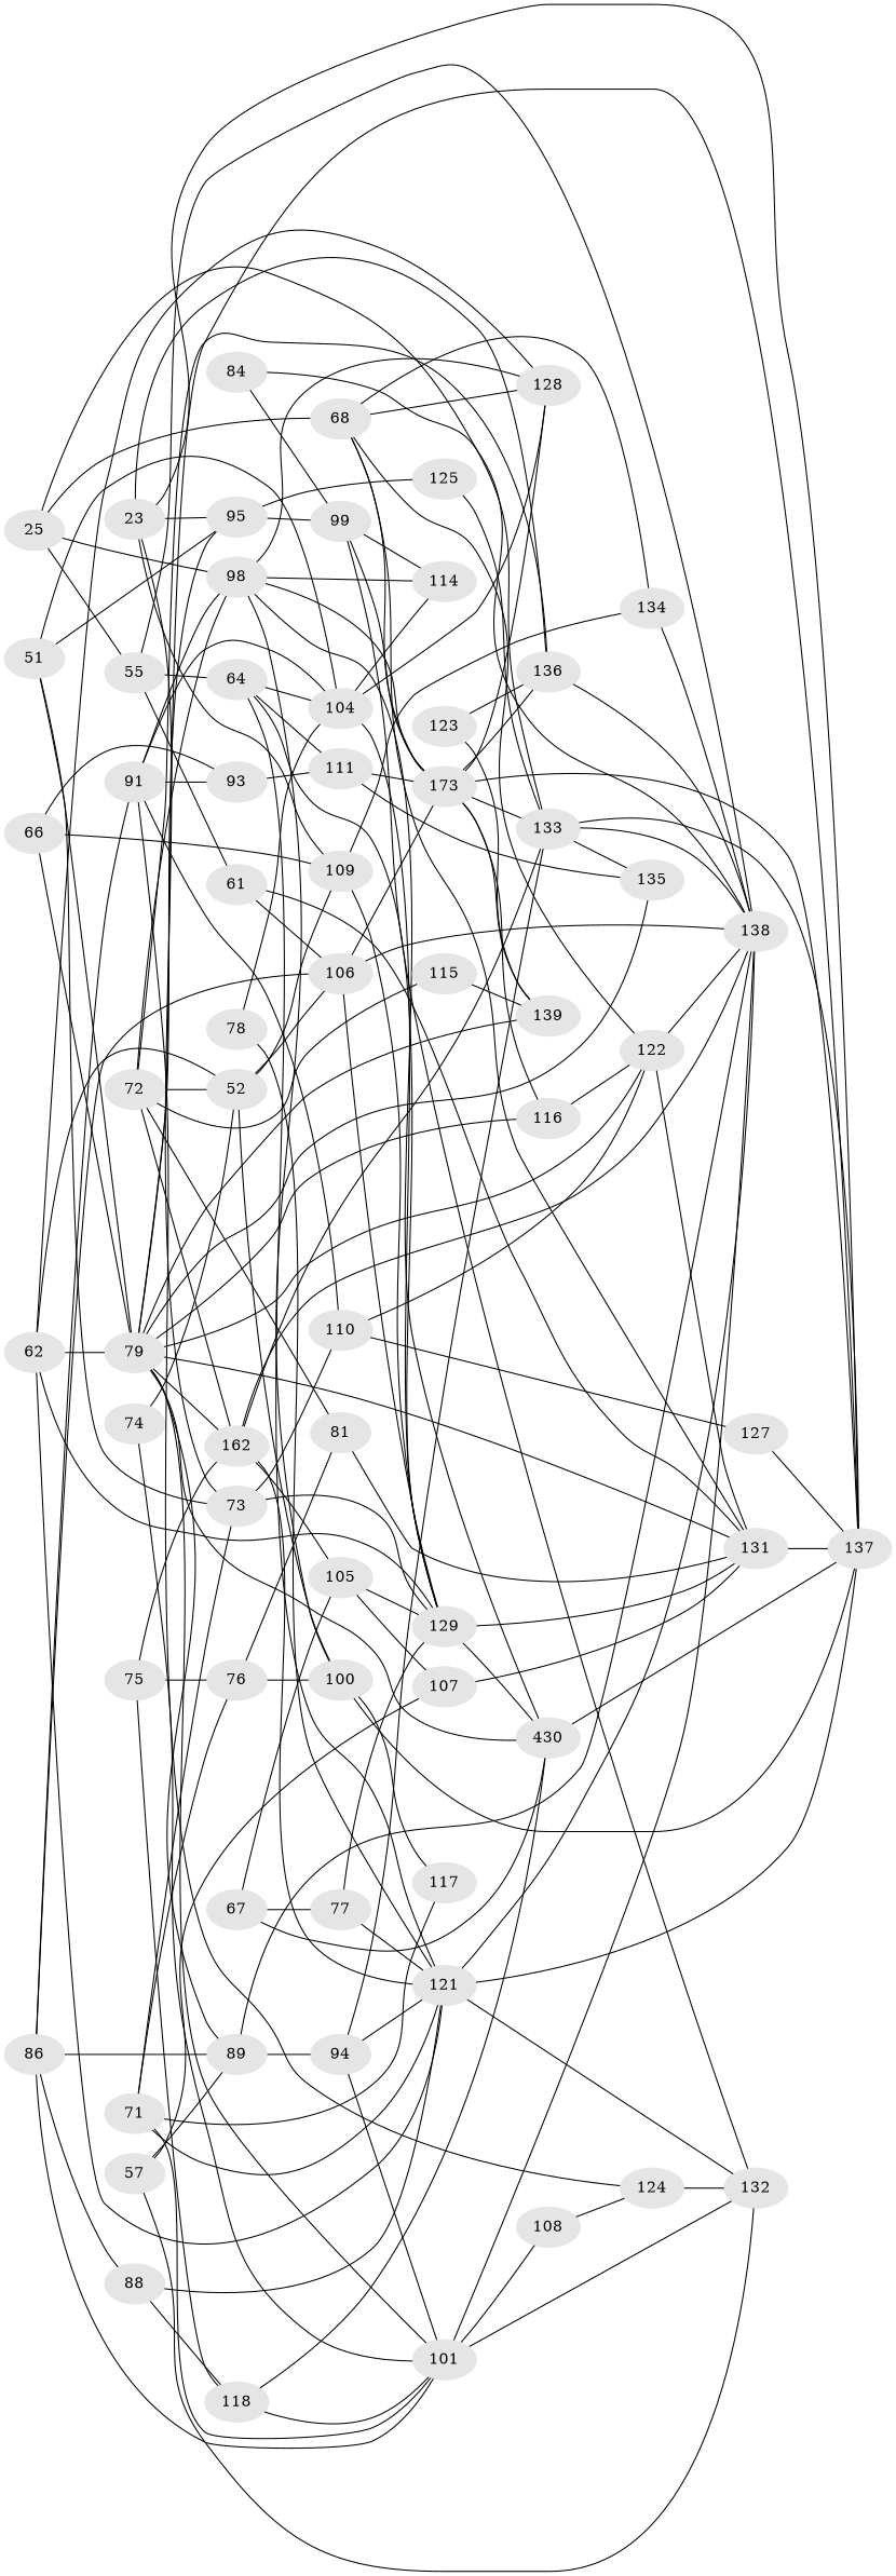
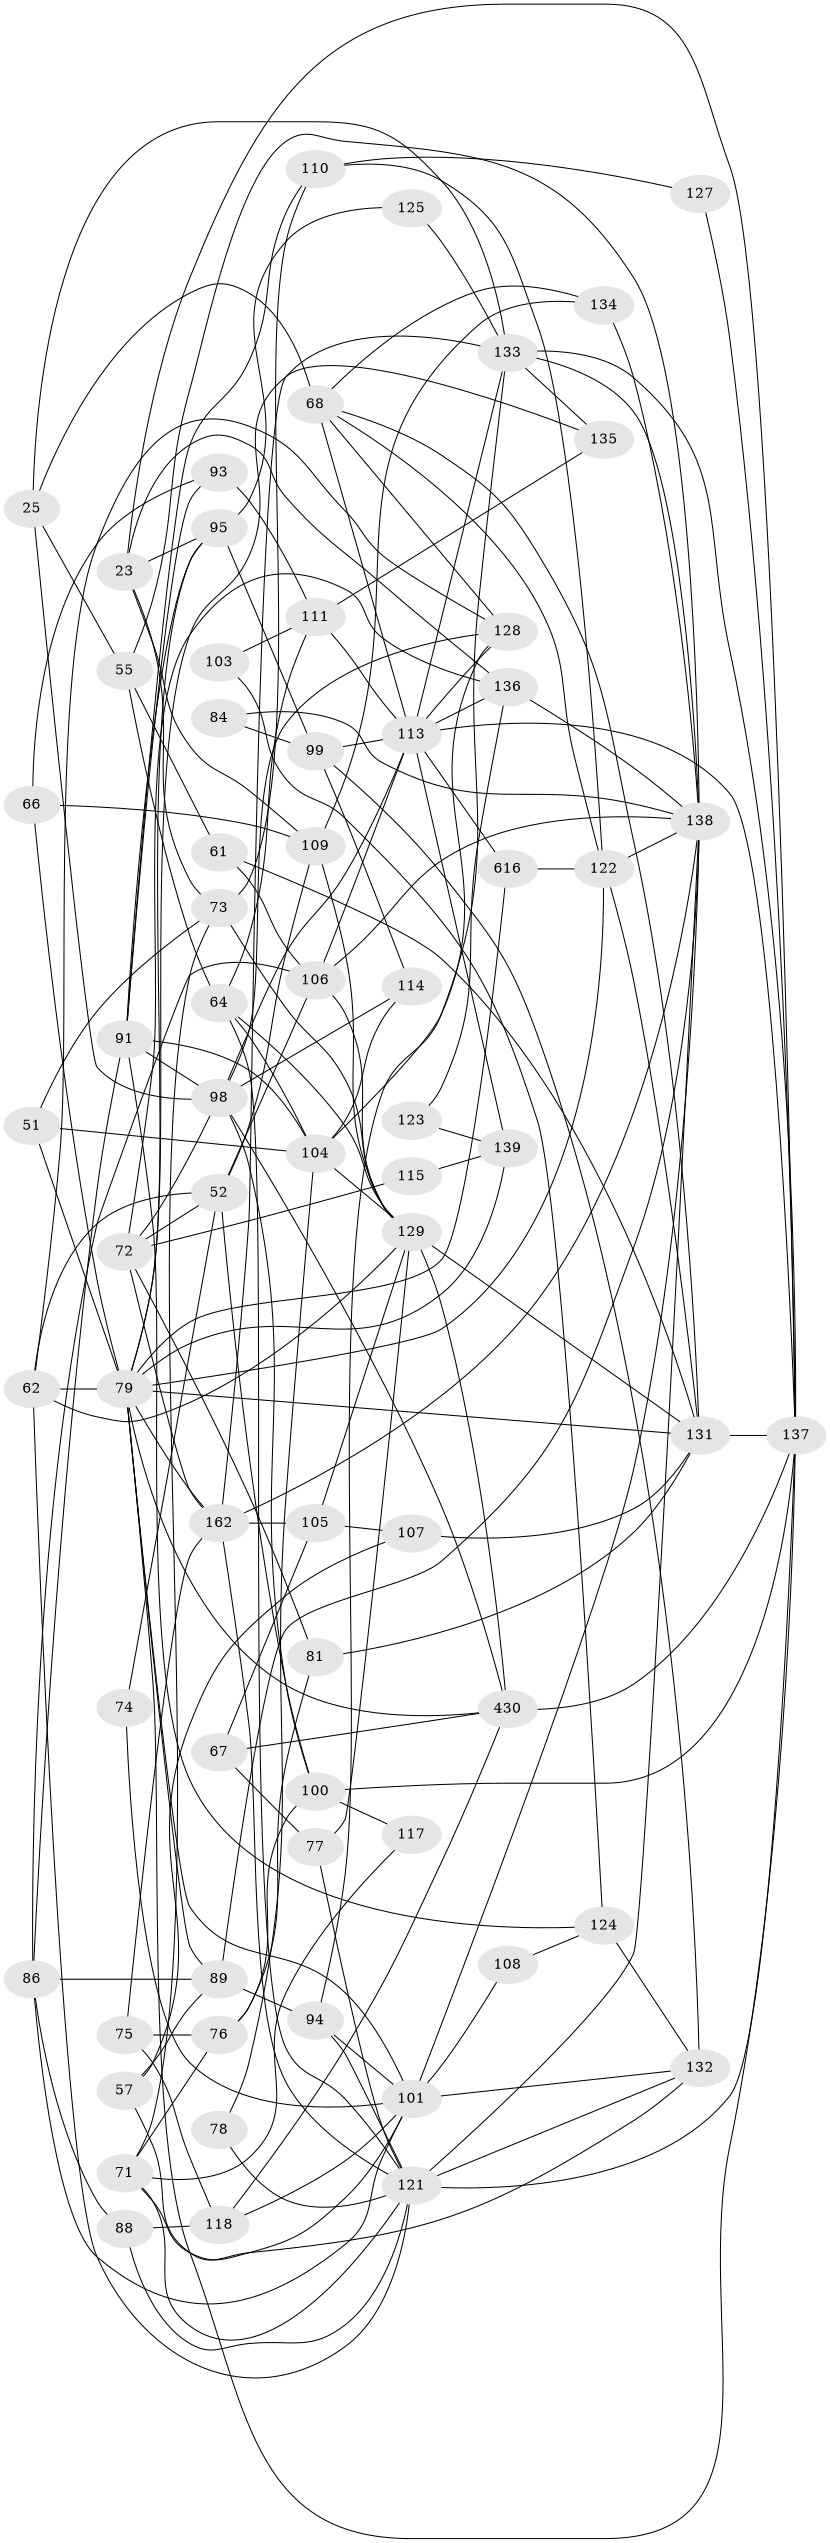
  graph {
    rankdir=LR
    node [color=gray90 style=filled]
    73 [super="+49"]
    129 [super="+44+96"]
    110
    23
    95
    109 [super="+31"]
    136 [super="+28"]
    137 [super="+4+119+29"]
    99
    125
    134 [super="+85"]
    138 [super="+126+120+48"]
    55 [super="+24"]
    61
    64 [super="+33"]
    25
    68 [super="+18"]
    98 [super="+80+53"]
    133 [super="+13"]
    131 [super="+22+43+54"]
    128 [super="+3"]
-   113 [super="+112" label=173]
+   113 [super="+112"]
    122 [super="+83"]
    n24 [label=430 super="+6"]
    100
    114
    135
    51
    79 [super="+69+41+46+56+42"]
    104 [super="+60"]
    89
    101 [super="+40"]
    n33 [label=162 super="+38+52+70+97"]
-   116
+   116 [label=616]
    139
    106 [super="+58"]
    121 [super="+19+65+63"]
    111
    57 [super="+32"]
    107
    132
    94 [super="+16"]
    62
    n44 [label=52 super="+17+39"]
    66
    93
    67
    77
    105 [super="+1"]
    71 [super="+14"]
    76 [super="+26"]
    117
    81
    108
    72 [super="+45"]
    115
    127
    74
    75 [super="+20+59"]
    118
    78
    84
    n63 [label=86 super="+11"]
    88
    91 [super="+12+15+82"]
    124
+   103
    123
    73 -- 129
    73 -- 110
    129 -- 131 [weight=2]
    129 -- n24
    110 -- 122
    110 -- 127
    23 -- 73 [weight=2]
    23 -- 95
    23 -- 109
    23 -- 136
    23 -- 137
    95 -- 99
    95 -- 125
    109 -- 129
    109 -- 134
    136 -- 138
    99 -- 113
    99 -- 114
    99 -- 132
    125 -- 133
    134 -- 138 [weight=3]
    55 -- 138
    55 -- 61
    55 -- 64
    61 -- 131
    61 -- 106
    64 -- 129
    64 -- 104 [weight=2]
    64 -- 121 [weight=2]
    64 -- 111
    25 -- 55
    25 -- 68
    25 -- 98
    25 -- 133
    68 -- 134 [weight=2]
    68 -- 131
    68 -- 128
    68 -- 113
    68 -- 122 [weight=2]
    98 -- 128
    98 -- 113
    98 -- n24 [weight=2]
    98 -- 100
    98 -- 114
    133 -- 137
    133 -- 138 [weight=2]
    133 -- 135
    131 -- 137 [weight=3]
    113 -- 136
    113 -- 137
    113 -- 133
    113 -- 128
    113 -- 116
    113 -- 139
    122 -- 138 [weight=2]
    122 -- 131
    n24 -- 137 [weight=2]
    100 -- 137
    100 -- 117
    51 -- 73
    51 -- 79
    51 -- 104
    79 -- 95
    79 -- 137
    79 -- 131
    79 -- 122
    79 -- n24
    79 -- 135
    79 -- 89
    79 -- 101 [weight=2]
    79 -- n33 [weight=2]
    79 -- 116
    79 -- 139
    104 -- 129
    104 -- 128
    104 -- 114
    89 -- 138
    89 -- 94 [weight=2]
    101 -- 138 [weight=2]
    101 -- 132
    101 -- 108
    n33 -- 138
    n33 -- 133 [weight=2]
    n33 -- 121 [weight=2]
    n33 -- 105 [weight=3]
    116 -- 122
    106 -- 129
    106 -- 138 [weight=2]
    106 -- 113 [weight=2]
    121 -- 137 [weight=2]
    121 -- 138
    121 -- 132
    111 -- 113
    111 -- 135
    57 -- 89
    57 -- 107
    57 -- 132
    107 -- 131
    94 -- 133 [weight=2]
    94 -- 101
    94 -- 121
    62 -- 129
    62 -- 128
    62 -- 79
    62 -- 121
    62 -- n44
    n44 -- 109
    n44 -- 100
    n44 -- 106 [weight=2]
    66 -- 109
    66 -- 79
    66 -- 93
    93 -- 111
    67 -- n24
    67 -- 77
    67 -- 105
    77 -- 129
    77 -- 121
    105 -- 129 [weight=2]
    105 -- 107
    71 -- 73
    71 -- 101
    71 -- 121
    71 -- 76
    71 -- 117
    76 -- 100
    76 -- 81
    81 -- 131
    108 -- 124
    72 -- 136 [weight=2]
    72 -- 98 [weight=2]
    72 -- n33
    72 -- n44 [weight=2]
    72 -- 81
    72 -- 115
    115 -- 139
    127 -- 137
    74 -- 101
    74 -- n44
    75 -- n33 [weight=3]
    75 -- 76 [weight=3]
    75 -- 118 [weight=2]
    118 -- n24
    118 -- 101
    78 -- 104
    78 -- 121
    84 -- 99
    84 -- 138
    n63 -- 89
    n63 -- 101
    n63 -- 106
    n63 -- 88
    n63 -- 91
    88 -- 121
    88 -- 118
    91 -- 110
-   51 -- 95
+   91 -- 95
    91 -- 98 [weight=2]
    91 -- 104
    91 -- 93
    91 -- 124
    124 -- 132
+   103 -- 111
+   103 -- 124
    123 -- 136
    123 -- 139
  }
